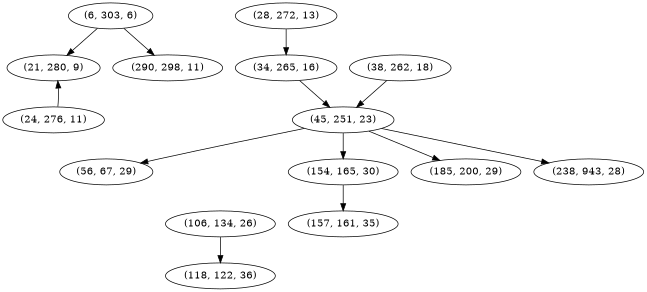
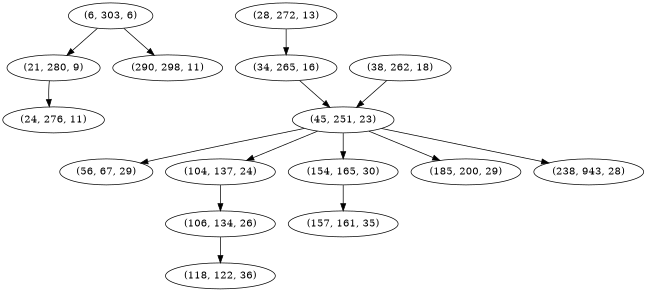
  digraph {
    "(6, 303, 6)"
    "(21, 280, 9)"
    "(290, 298, 11)"
    "(24, 276, 11)"
    "(28, 272, 13)"
    "(34, 265, 16)"
    "(45, 251, 23)"
    "(38, 262, 18)"
    "(56, 67, 29)"
+   "(104, 137, 24)"
    "(154, 165, 30)"
    "(185, 200, 29)"
    n13 [label="(238, 943, 28)"]
    "(106, 134, 26)"
    n15 [label="(157, 161, 35)"]
    "(118, 122, 36)"
    "(6, 303, 6)" -> "(21, 280, 9)"
    "(6, 303, 6)" -> "(290, 298, 11)"
-   "(24, 276, 11)" -> "(21, 280, 9)"
+   "(21, 280, 9)" -> "(24, 276, 11)"
    "(28, 272, 13)" -> "(34, 265, 16)"
    "(34, 265, 16)" -> "(45, 251, 23)"
    "(45, 251, 23)" -> "(56, 67, 29)"
+   "(45, 251, 23)" -> "(104, 137, 24)"
    "(45, 251, 23)" -> "(154, 165, 30)"
    "(45, 251, 23)" -> "(185, 200, 29)"
    "(45, 251, 23)" -> n13
    "(38, 262, 18)" -> "(45, 251, 23)"
+   "(104, 137, 24)" -> "(106, 134, 26)"
    "(154, 165, 30)" -> n15
    "(106, 134, 26)" -> "(118, 122, 36)"
  }
